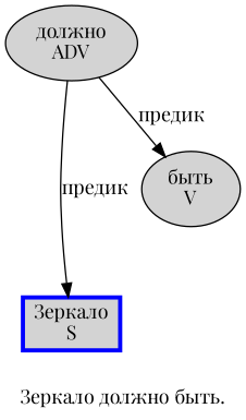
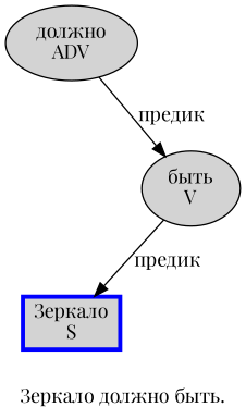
  digraph {
    fontname="Playfair Display"
    label="Зеркало должно быть."
    node [fillcolor=lightgray fontname="Playfair Display" penwidth=1 shape=ellipse style=filled]
    edge [fontname="Playfair Display"]
    n1 [color=blue label="Зеркало\nS" penwidth=3 shape=box]
    n2 [label="должно\nADV"]
    n3 [label="быть\nV"]
-   n2 -> n1 [label="предик"]
+   n3 -> n1 [label="предик"]
    n2 -> n3 [label="предик"]
  }
